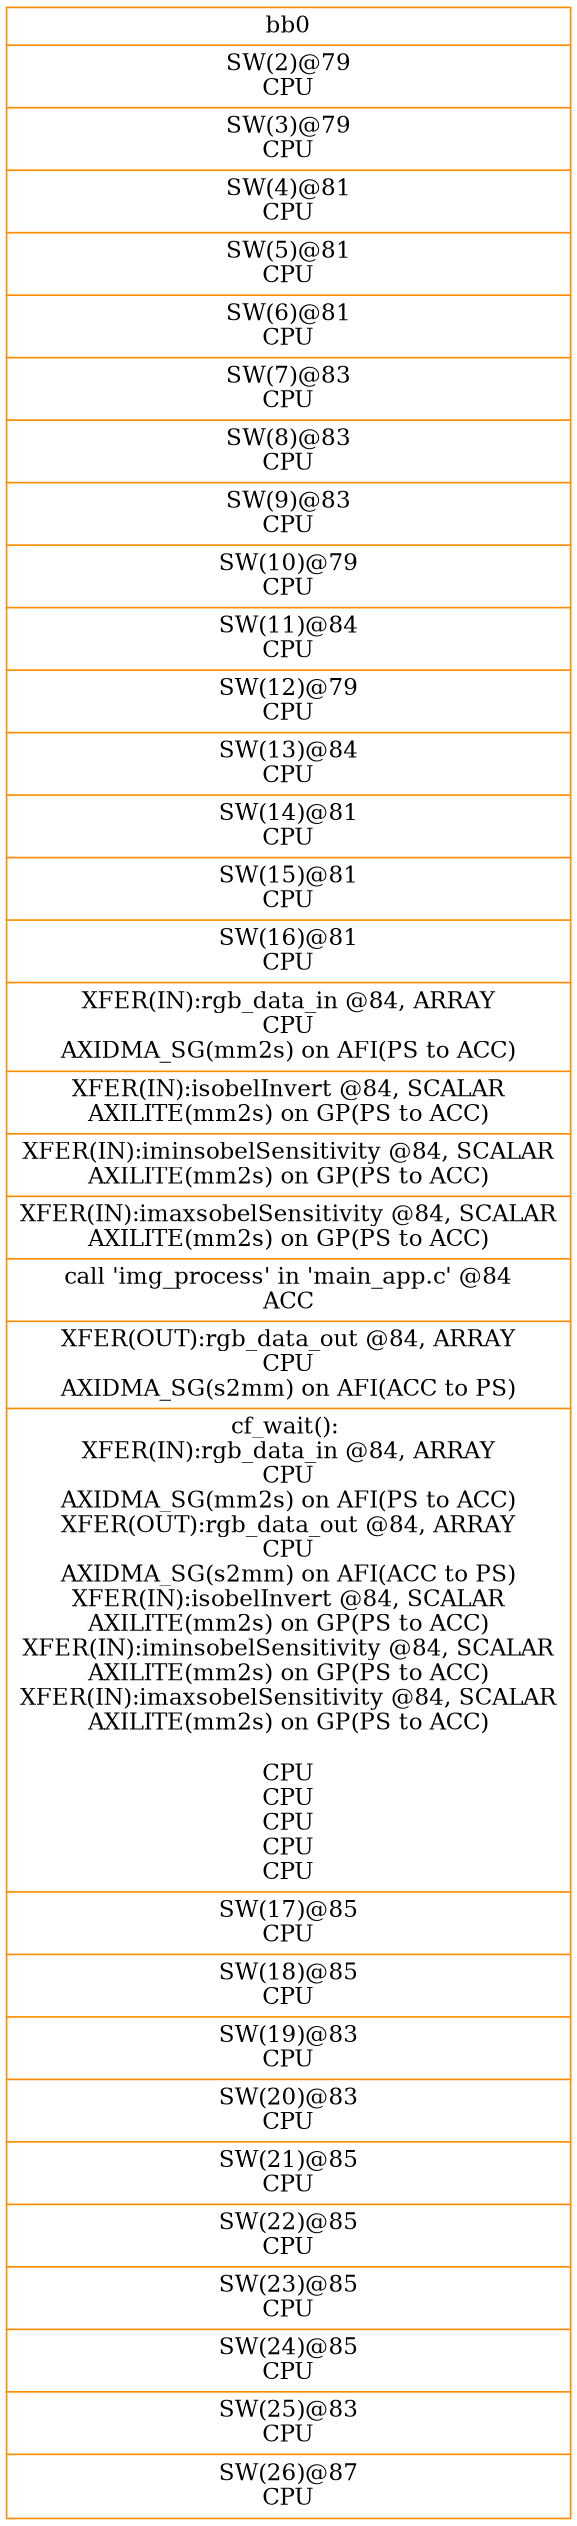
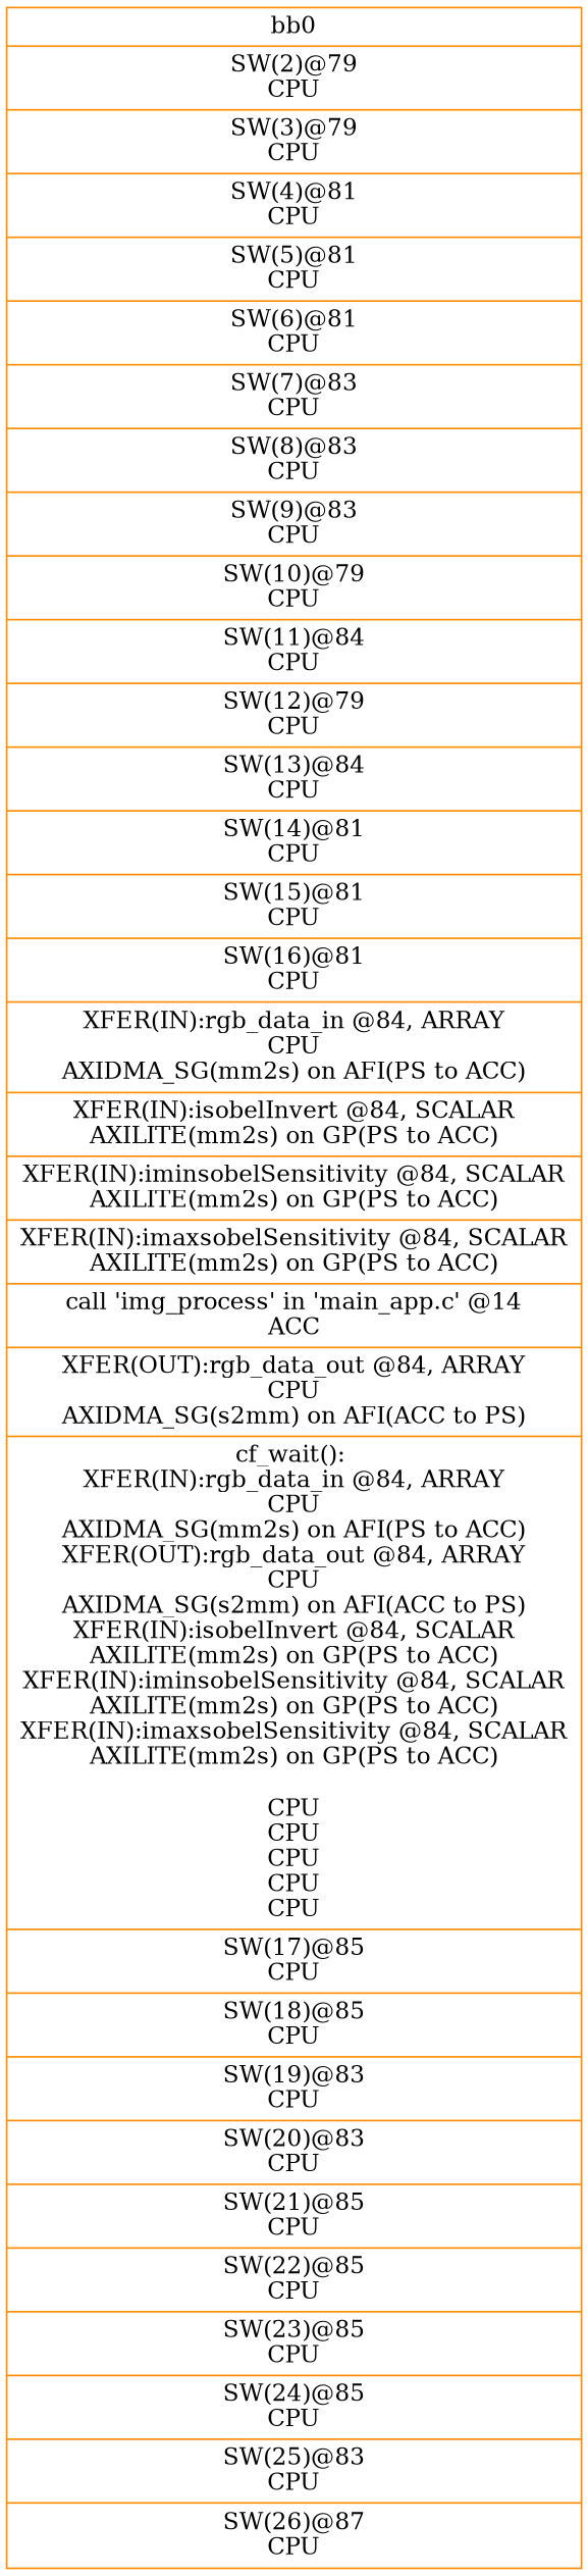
  digraph {
-   n1 [label="{bb0|<x0x3647a40>SW(2)@79\nCPU\n|<x0x364a670>SW(3)@79\nCPU\n|<x0x364a9a0>SW(4)@81\nCPU\n|<x0x3649c90>SW(5)@81\nCPU\n|<x0x364aa00>SW(6)@81\nCPU\n|<x0x364ac40>SW(7)@83\nCPU\n|<x0x364ae70>SW(8)@83\nCPU\n|<x0x364b090>SW(9)@83\nCPU\n|<x0x364b2d0>SW(10)@79\nCPU\n|<x0x3647ae0>SW(11)@84\nCPU\n|<x0x3647d10>SW(12)@79\nCPU\n|<x0x3647f50>SW(13)@84\nCPU\n|<x0x3648180>SW(14)@81\nCPU\n|<x0x36483c0>SW(15)@81\nCPU\n|<x0x3648600>SW(16)@81\nCPU\n|<x0x364bee0>XFER(IN):rgb_data_in @84, ARRAY\nCPU\nAXIDMA_SG(mm2s) on AFI(PS to ACC)\n|<x0x364c0a0>XFER(IN):isobelInvert @84, SCALAR\nAXILITE(mm2s) on GP(PS to ACC)\n|<x0x364c820>XFER(IN):iminsobelSensitivity @84, SCALAR\nAXILITE(mm2s) on GP(PS to ACC)\n|<x0x364c930>XFER(IN):imaxsobelSensitivity @84, SCALAR\nAXILITE(mm2s) on GP(PS to ACC)\n|<x0x3643cf0>call 'img_process' in 'main_app.c' @84\nACC\n|<x0x364bfc0>XFER(OUT):rgb_data_out @84, ARRAY\nCPU\nAXIDMA_SG(s2mm) on AFI(ACC to PS)\n|<x0x364be70>cf_wait(): \nXFER(IN):rgb_data_in @84, ARRAY\nCPU\nAXIDMA_SG(mm2s) on AFI(PS to ACC)\nXFER(OUT):rgb_data_out @84, ARRAY\nCPU\nAXIDMA_SG(s2mm) on AFI(ACC to PS)\nXFER(IN):isobelInvert @84, SCALAR\nAXILITE(mm2s) on GP(PS to ACC)\nXFER(IN):iminsobelSensitivity @84, SCALAR\nAXILITE(mm2s) on GP(PS to ACC)\nXFER(IN):imaxsobelSensitivity @84, SCALAR\nAXILITE(mm2s) on GP(PS to ACC)\n\nCPU\nCPU\nCPU\nCPU\nCPU\n|<x0x3648860>SW(17)@85\nCPU\n|<x0x3648a90>SW(18)@85\nCPU\n|<x0x3648cb0>SW(19)@83\nCPU\n|<x0x3648ef0>SW(20)@83\nCPU\n|<x0x3649130>SW(21)@85\nCPU\n|<x0x3649340>SW(22)@85\nCPU\n|<x0x36495b0>SW(23)@85\nCPU\n|<x0x36497e0>SW(24)@85\nCPU\n|<x0x3649a00>SW(25)@83\nCPU\n|<x0x364bbe0>SW(26)@87\nCPU\n}" shape=record color=darkorange]
+   n1 [label="{bb0|<x0x3647a40>SW(2)@79\nCPU\n|<x0x364a670>SW(3)@79\nCPU\n|<x0x364a9a0>SW(4)@81\nCPU\n|<x0x3649c90>SW(5)@81\nCPU\n|<x0x364aa00>SW(6)@81\nCPU\n|<x0x364ac40>SW(7)@83\nCPU\n|<x0x364ae70>SW(8)@83\nCPU\n|<x0x364b090>SW(9)@83\nCPU\n|<x0x364b2d0>SW(10)@79\nCPU\n|<x0x3647ae0>SW(11)@84\nCPU\n|<x0x3647d10>SW(12)@79\nCPU\n|<x0x3647f50>SW(13)@84\nCPU\n|<x0x3648180>SW(14)@81\nCPU\n|<x0x36483c0>SW(15)@81\nCPU\n|<x0x3648600>SW(16)@81\nCPU\n|<x0x364bee0>XFER(IN):rgb_data_in @84, ARRAY\nCPU\nAXIDMA_SG(mm2s) on AFI(PS to ACC)\n|<x0x364c0a0>XFER(IN):isobelInvert @84, SCALAR\nAXILITE(mm2s) on GP(PS to ACC)\n|<x0x364c820>XFER(IN):iminsobelSensitivity @84, SCALAR\nAXILITE(mm2s) on GP(PS to ACC)\n|<x0x364c930>XFER(IN):imaxsobelSensitivity @84, SCALAR\nAXILITE(mm2s) on GP(PS to ACC)\n|<x0x3643cf0>call 'img_process' in 'main_app.c' @14\nACC\n|<x0x364bfc0>XFER(OUT):rgb_data_out @84, ARRAY\nCPU\nAXIDMA_SG(s2mm) on AFI(ACC to PS)\n|<x0x364be70>cf_wait(): \nXFER(IN):rgb_data_in @84, ARRAY\nCPU\nAXIDMA_SG(mm2s) on AFI(PS to ACC)\nXFER(OUT):rgb_data_out @84, ARRAY\nCPU\nAXIDMA_SG(s2mm) on AFI(ACC to PS)\nXFER(IN):isobelInvert @84, SCALAR\nAXILITE(mm2s) on GP(PS to ACC)\nXFER(IN):iminsobelSensitivity @84, SCALAR\nAXILITE(mm2s) on GP(PS to ACC)\nXFER(IN):imaxsobelSensitivity @84, SCALAR\nAXILITE(mm2s) on GP(PS to ACC)\n\nCPU\nCPU\nCPU\nCPU\nCPU\n|<x0x3648860>SW(17)@85\nCPU\n|<x0x3648a90>SW(18)@85\nCPU\n|<x0x3648cb0>SW(19)@83\nCPU\n|<x0x3648ef0>SW(20)@83\nCPU\n|<x0x3649130>SW(21)@85\nCPU\n|<x0x3649340>SW(22)@85\nCPU\n|<x0x36495b0>SW(23)@85\nCPU\n|<x0x36497e0>SW(24)@85\nCPU\n|<x0x3649a00>SW(25)@83\nCPU\n|<x0x364bbe0>SW(26)@87\nCPU\n}" shape=record color=darkorange]
  }
